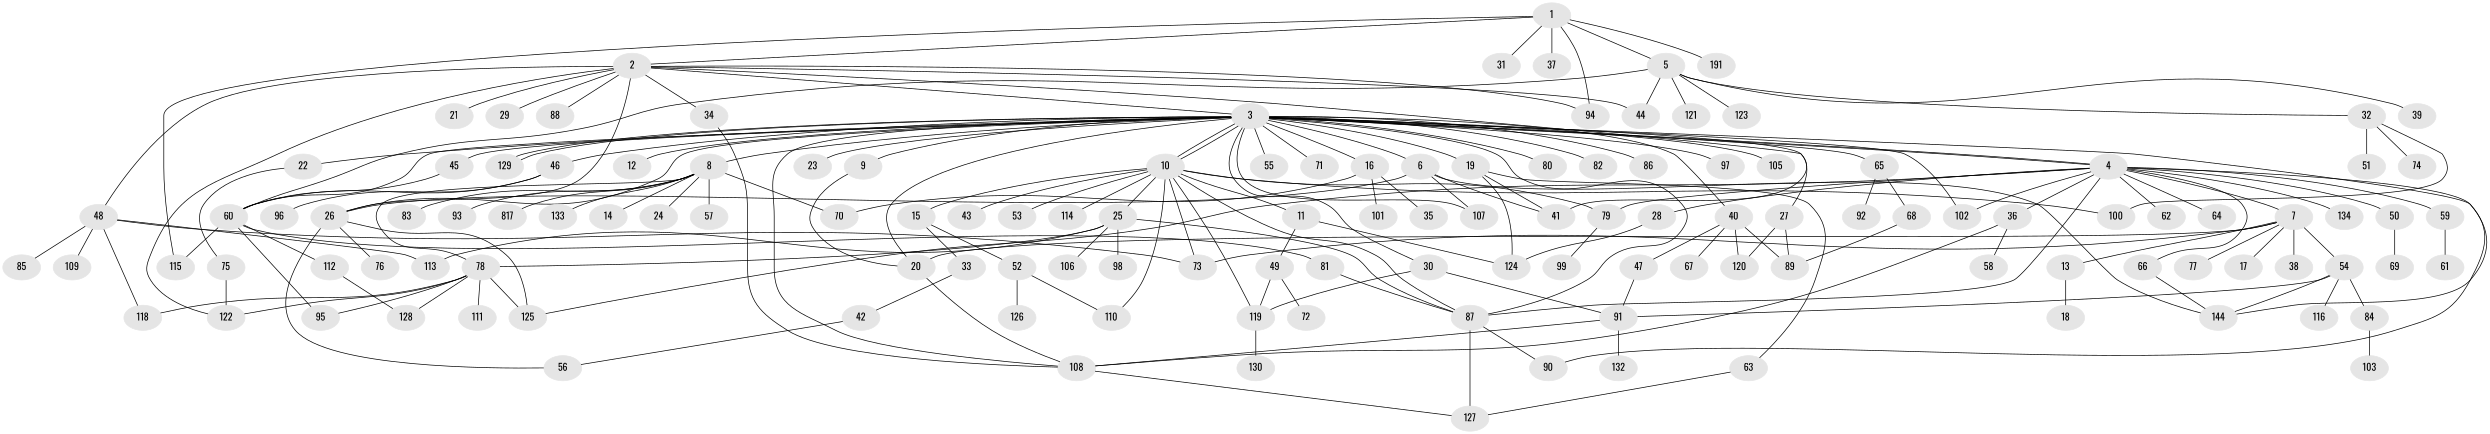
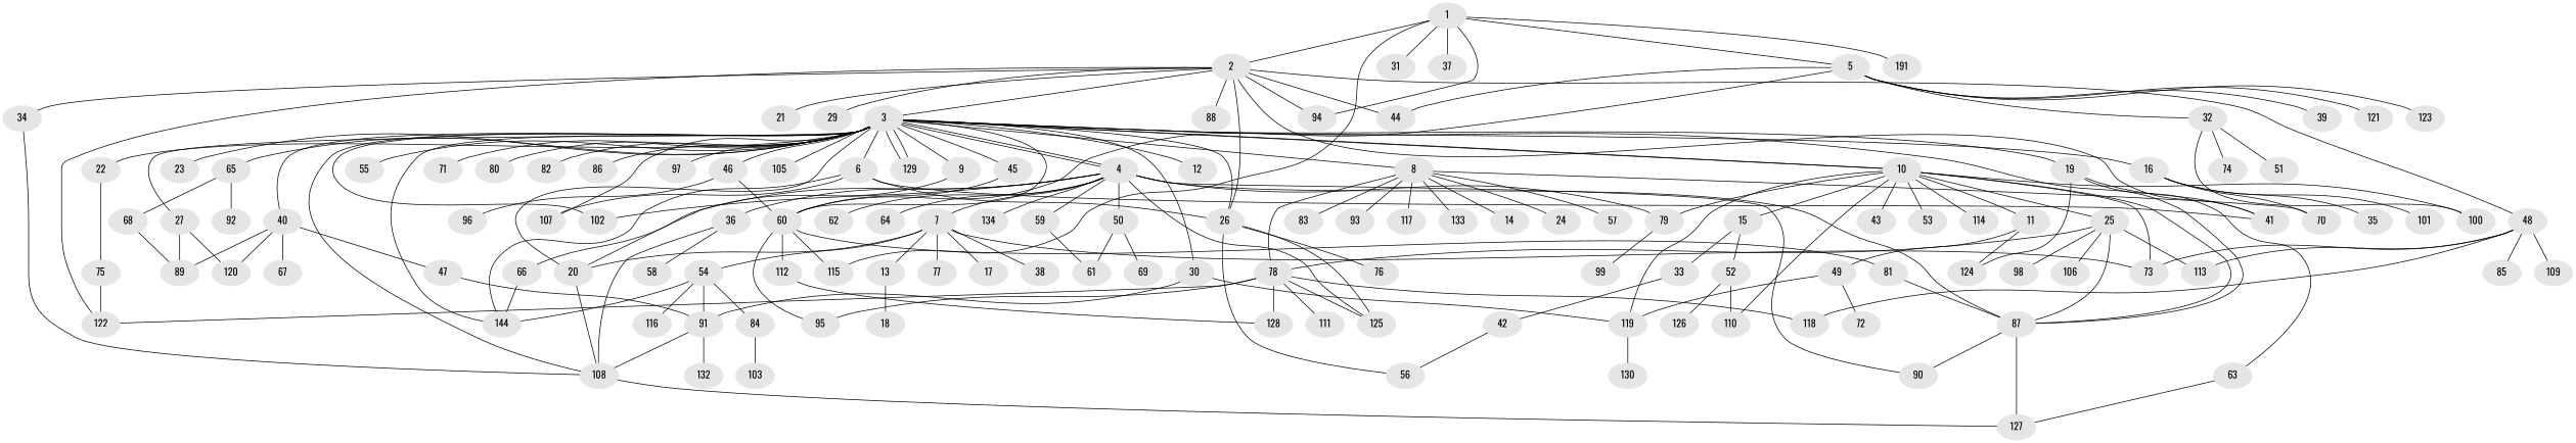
  graph {
    fontname=Oswald
    node [color=gray90 fontname=Oswald style=filled]
    edge [fontname=Oswald]
    1
    2
    5
    31
    37
    94
    115
    n8 [label=191]
    3
    21
    26
    29
    34
    41
    44
    48
    88
    122
    60
    32
    39
    121
    123
    4
    6
    8
    9
    10
    12
    16
    19
    20
    22
    23
    27
    30
    40
    45
    46
    55
    65
    71
    80
    82
    86
    87
    97
    102
    n49 [label=144]
    105
    107
    108
    129
    125
    56
    76
    73
    113
    85
    109
    118
    7
-   28
    36
    50
    59
    62
    64
    66
    79
    90
    134
    14
    24
    57
    70
    78
    83
    93
-   117 [label=817]
+   117
    133
    11
    15
    25
    43
    53
    100
    110
    114
    119
    35
    101
    124
    63
    75
    89
    120
    91
    47
    67
    96
    81
    95
    112
    68
    92
    127
    13
    17
    38
    54
    77
    58
    61
    69
    99
    51
    74
    18
    84
    116
    128
    111
    49
    33
    52
    98
    106
    130
    72
    42
    126
    132
    103
    1 -- 2
    1 -- 5
    1 -- 31
    1 -- 37
    1 -- 94
    1 -- 115
    1 -- n8
    2 -- 94
    2 -- 3
    2 -- 21
    2 -- 26
    2 -- 29
    2 -- 34
    2 -- 41
    2 -- 44
    2 -- 48
    2 -- 88
    2 -- 122
    5 -- 44
    5 -- 60
    5 -- 32
    5 -- 39
    5 -- 121
    5 -- 123
    3 -- 26
    3 -- 60
    3 -- 4
    3 -- 4
    3 -- 6
    3 -- 8
    3 -- 9
    3 -- 10
    3 -- 10
    3 -- 12
    3 -- 16
    3 -- 19
    3 -- 20
    3 -- 22
    3 -- 23
    3 -- 27
    3 -- 30
    3 -- 40
    3 -- 45
    3 -- 46
    3 -- 55
    3 -- 65
    3 -- 71
    3 -- 80
    3 -- 82
    3 -- 86
    3 -- 87
    3 -- 97
    3 -- 102
    3 -- n49
    3 -- 105
    3 -- 107
    3 -- 108
    3 -- 129
    3 -- 129
    26 -- 125
    26 -- 56
    26 -- 76
    34 -- 108
    48 -- 73
    48 -- 113
    48 -- 85
    48 -- 109
    48 -- 118
    60 -- 115
    60 -- 81
    60 -- 95
    60 -- 112
    32 -- 100
    32 -- 51
    32 -- 74
    4 -- 87
    4 -- 102
    4 -- 125
    4 -- 7
-   4 -- 28
    4 -- 36
    4 -- 50
    4 -- 59
    4 -- 62
    4 -- 64
    4 -- 66
    4 -- 79
    4 -- 90
    4 -- 134
    6 -- 26
    6 -- 41
    6 -- n49
    6 -- 107
    8 -- 14
    8 -- 24
    8 -- 57
    8 -- 70
    8 -- 78
    8 -- 83
    8 -- 93
    8 -- 117
    8 -- 133
    9 -- 20
    10 -- 87
    10 -- 73
    10 -- 79
    10 -- 11
    10 -- 15
    10 -- 25
    10 -- 43
    10 -- 53
    10 -- 100
    10 -- 110
    10 -- 114
    10 -- 119
    16 -- 70
    16 -- 35
    16 -- 101
    19 -- 41
    19 -- 124
    19 -- 63
    20 -- 108
    22 -- 75
    27 -- 89
    27 -- 120
    30 -- 119
    30 -- 91
    40 -- 89
    40 -- 120
    40 -- 47
    40 -- 67
    45 -- 60
    46 -- 60
    46 -- 96
    65 -- 68
    65 -- 92
    87 -- 90
    87 -- 127
    108 -- 127
    7 -- 20
    7 -- 73
    7 -- 13
    7 -- 17
    7 -- 38
    7 -- 54
    7 -- 77
-   28 -- 124
    36 -- 108
    36 -- 58
+   50 -- 61
    50 -- 69
    59 -- 61
    66 -- n49
    79 -- 99
    78 -- 122
    78 -- 125
    78 -- 118
    78 -- 95
    78 -- 128
    78 -- 111
    11 -- 124
    11 -- 49
    15 -- 33
    15 -- 52
    25 -- 87
    25 -- 113
    25 -- 78
    25 -- 98
    25 -- 106
    119 -- 130
    63 -- 127
    75 -- 122
    91 -- 108
    91 -- 132
    47 -- 91
    81 -- 87
    112 -- 128
    68 -- 89
    13 -- 18
    54 -- n49
    54 -- 91
    54 -- 84
    54 -- 116
    84 -- 103
    49 -- 119
    49 -- 72
    33 -- 42
    52 -- 110
    52 -- 126
    42 -- 56
  }
